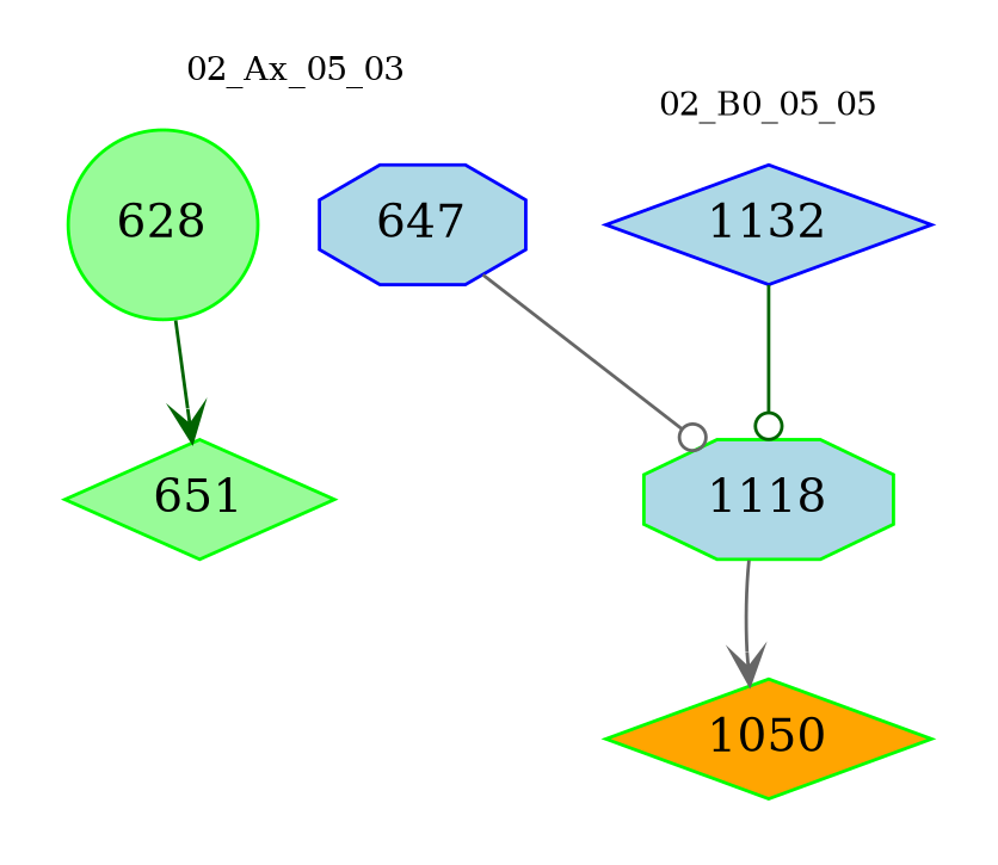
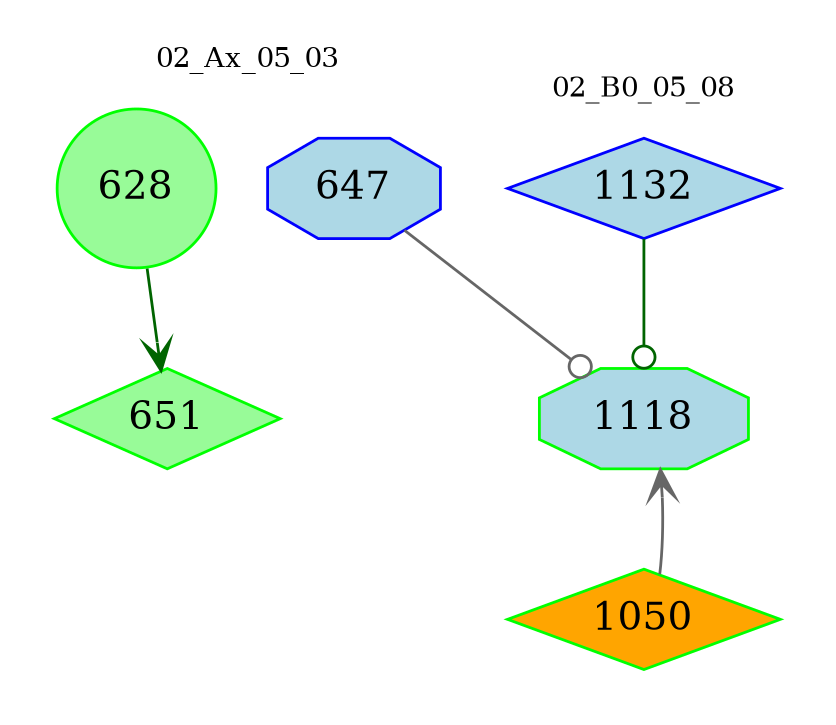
  digraph {
    node [color=green fillcolor=lightblue shape=diamond style=filled]
    edge [arrowhead=odot color=gray40]
    n1 [color=blue label=647 shape=octagon]
    n2 [fillcolor=palegreen label=628 shape=circle]
    n3 [fillcolor=palegreen label=651]
    n4 [color=blue label=1132]
    n5 [label=1118 shape=octagon]
    n6 [fillcolor=orange label=1050]
    subgraph cluster_1 {
      color=white
      fontsize=10
      label="02_Ax_05_03"
      n1
      n2
      n3
    }
    subgraph cluster_2 {
      color=white
      fontsize=10
-     label="02_B0_05_05"
+     label="02_B0_05_08"
      n4
      n5
      n6
    }
    n1 -> n5
    n2 -> n3 [arrowhead=vee color=darkgreen]
    n4 -> n5 [color=darkgreen]
-   n5 -> n6 [arrowhead=vee]
+   n6 -> n5 [arrowhead=vee]
  }
